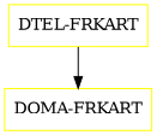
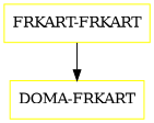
  digraph {
    node [color=yellow shape=box]
-   "DTEL-FRKART"
+   "DTEL-FRKART" [label="FRKART-FRKART"]
    "DOMA-FRKART"
    "DTEL-FRKART" -> "DOMA-FRKART"
  }
